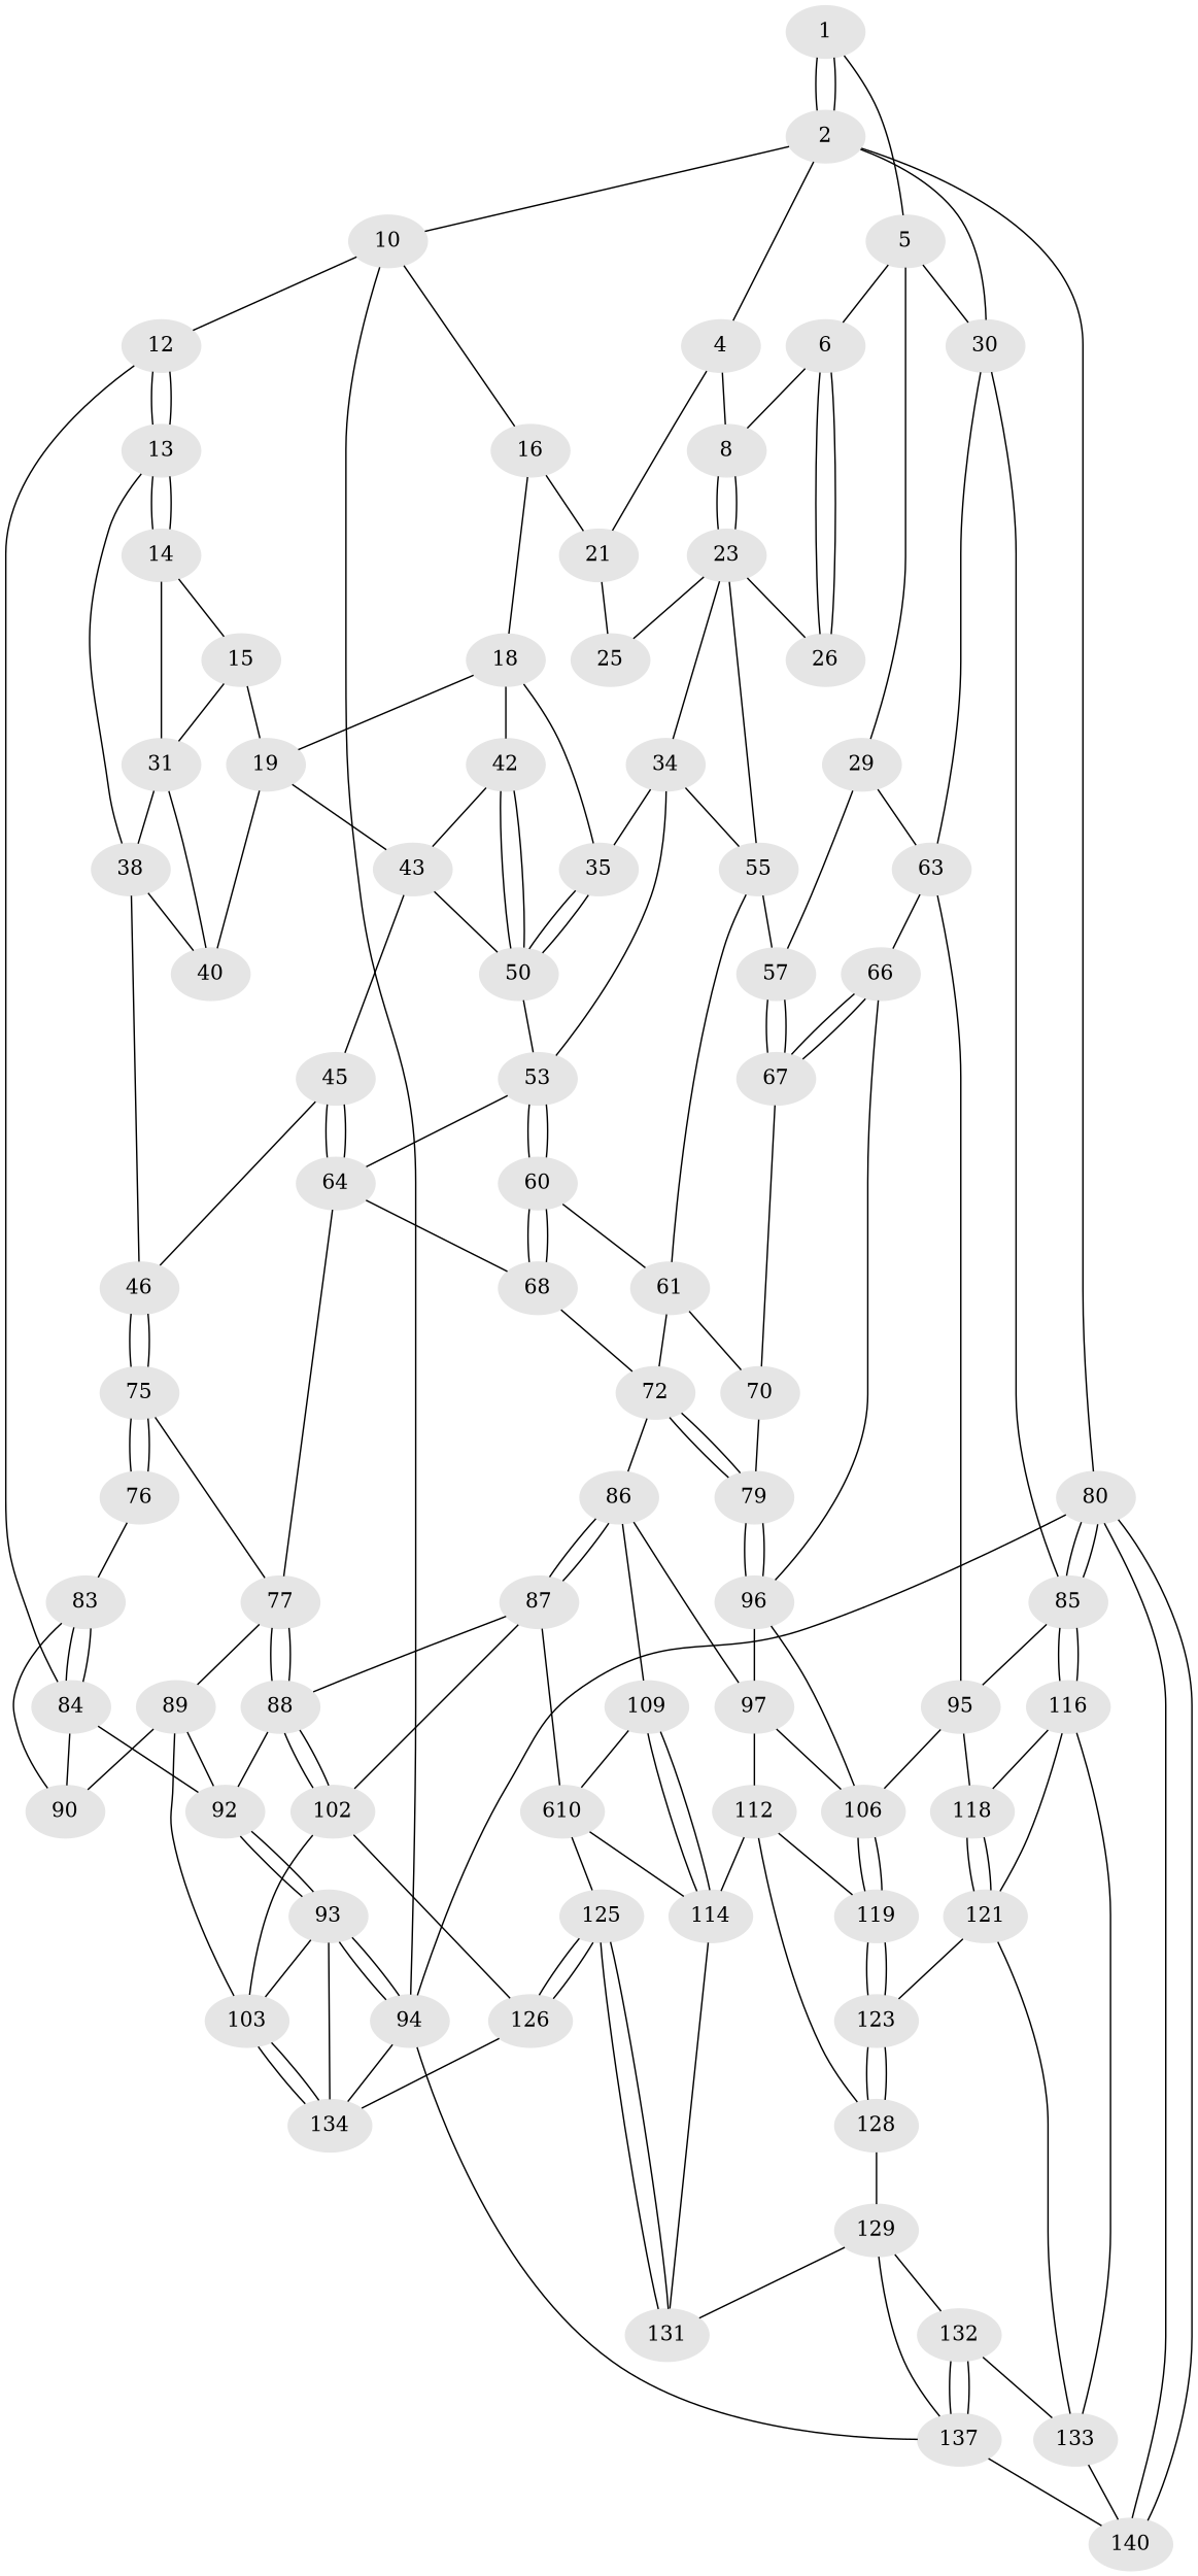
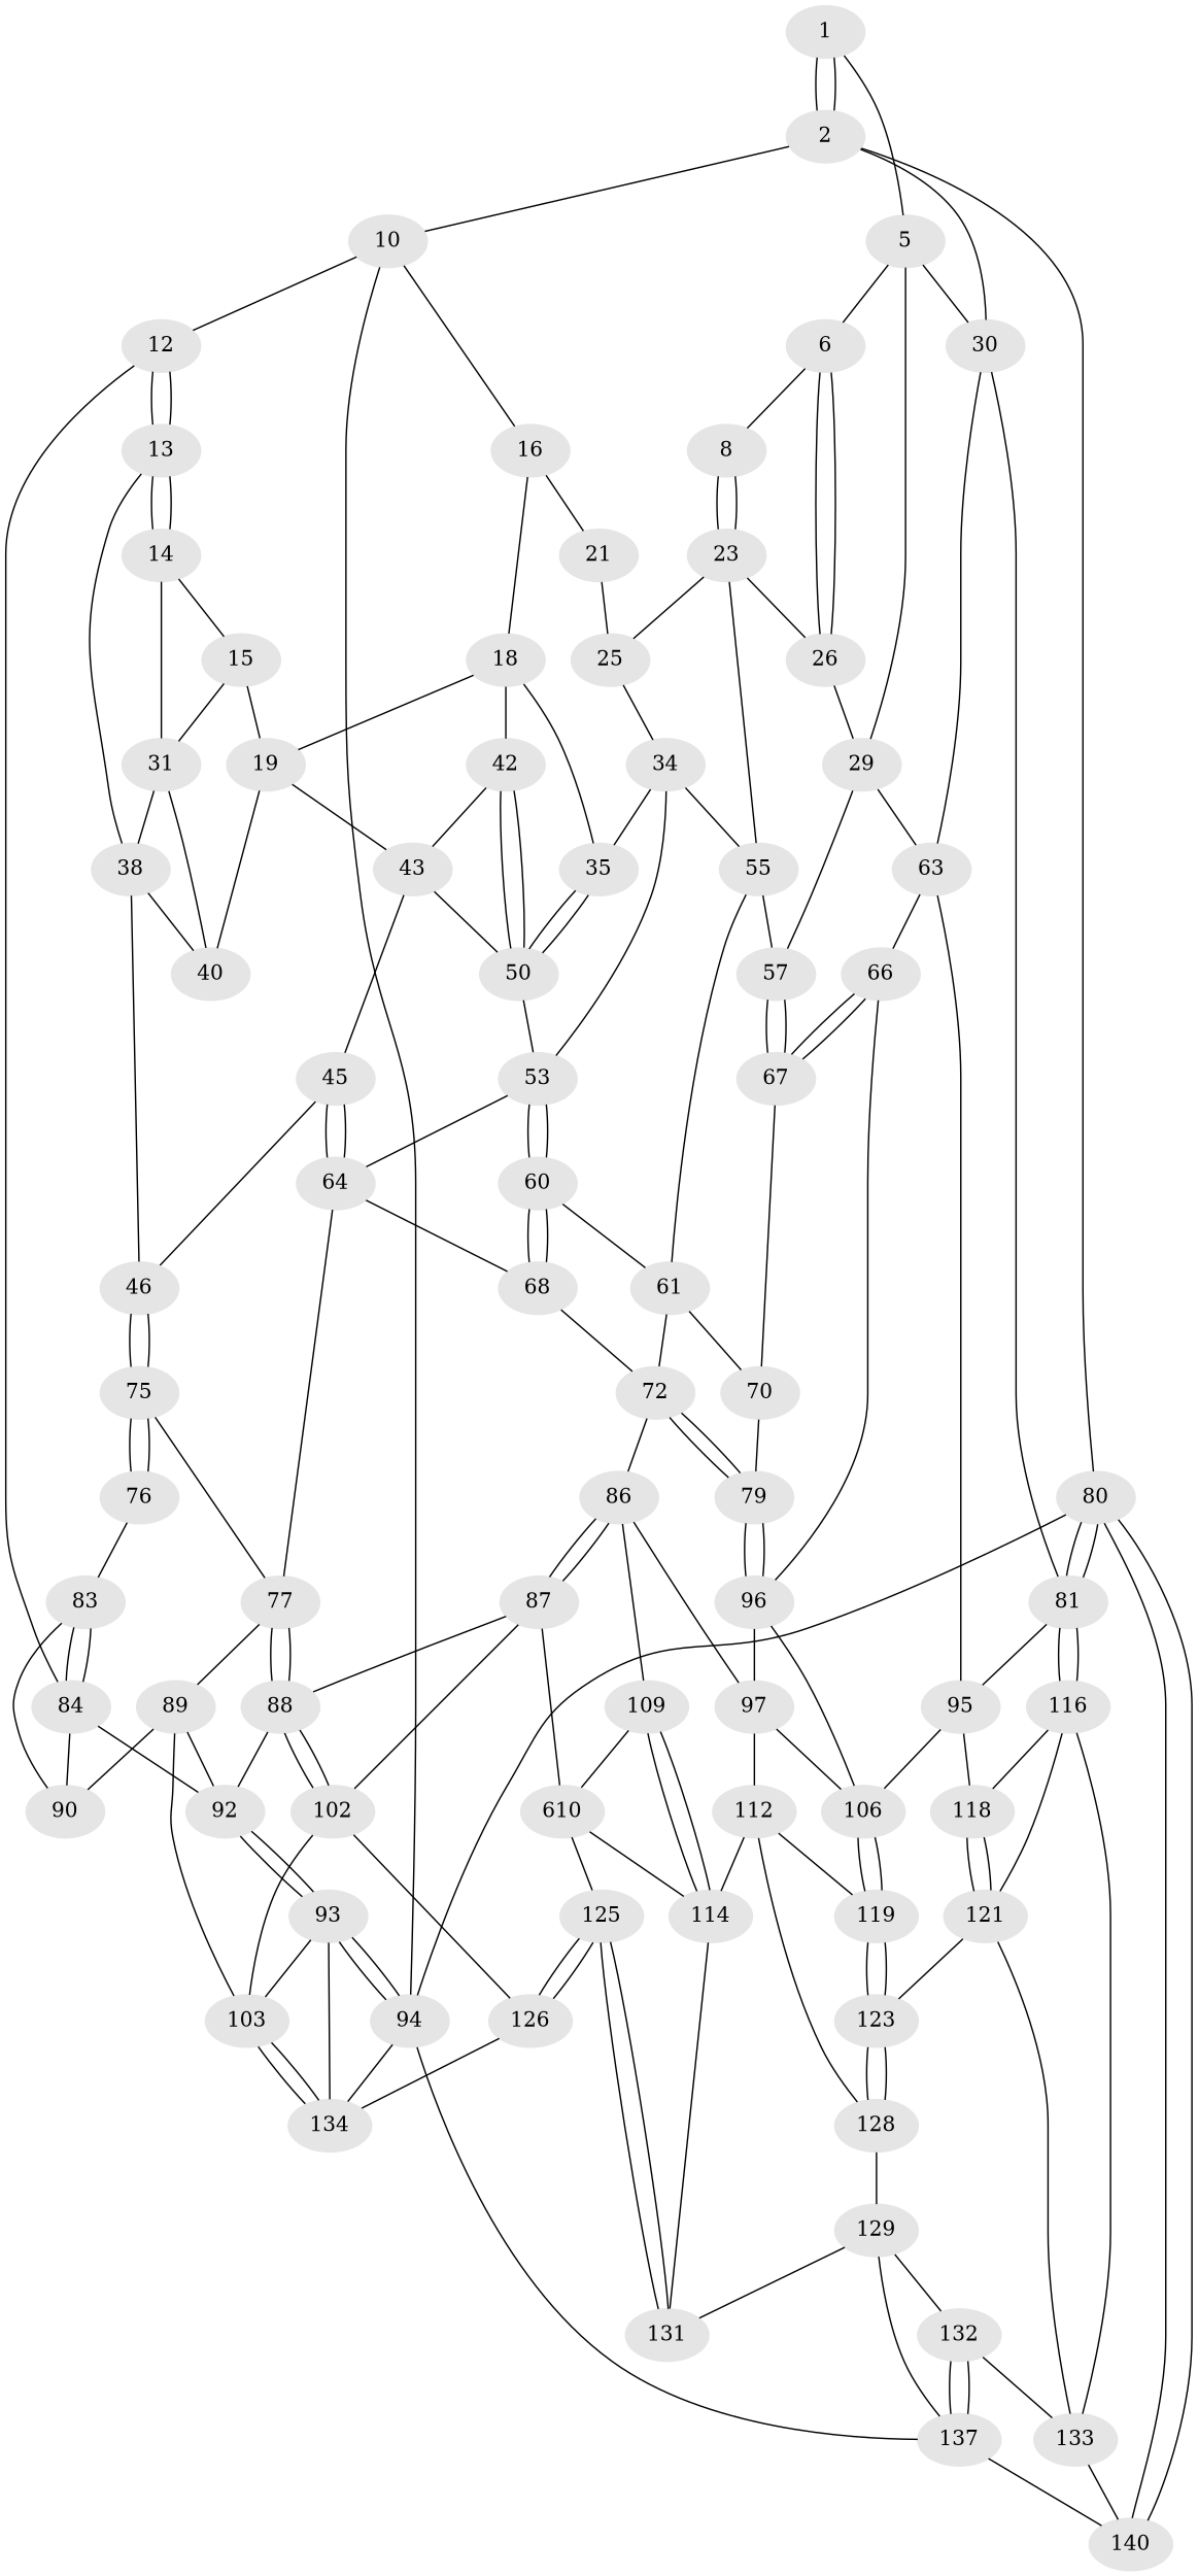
  graph {
    node [color=gray90 style=filled]
    2 [super="+3"]
    1
    5 [super="+28"]
-   4 [super="+9"]
    10 [super="+11"]
    30 [super="+62"]
    80
    6 [super="+7"]
    29 [super="+56"]
    8
    21 [super="+22"]
    12 [super="+49"]
    16 [super="+17"]
    94 [super="+139"]
    63 [super="+65"]
-   81 [super="+82" label=85]
+   81 [super="+82"]
    140
    23 [super="+24"]
    25
    26 [super="+27"]
    57 [super="+58"]
    55 [super="+59"]
    13 [super="+33"]
    84 [super="+85"]
    18 [super="+36"]
    134 [super="+135"]
    137 [super="+138"]
    14 [super="+32"]
    38 [super="+41"]
    90 [super="+91"]
    92 [super="+101"]
    15 [super="+20"]
    31 [super="+37"]
    40
    46 [super="+47"]
    19 [super="+39"]
    43 [super="+44"]
    35
    42
    50 [super="+51"]
    45
    34 [super="+52"]
    61 [super="+71"]
    53 [super="+54"]
    67
    66
    95 [super="+105"]
    116 [super="+117"]
    64 [super="+69"]
    60
    75
    68
    77 [super="+78"]
    76
    83
    70 [super="+74"]
    72 [super="+73"]
    79
    86 [super="+98"]
    96 [super="+99"]
    106 [super="+107"]
    118
    88
    89 [super="+100"]
    97 [super="+108"]
    87 [super="+111"]
    109
    102 [super="+115"]
    103 [super="+104"]
    121 [super="+122"]
    133 [super="+136"]
    93 [super="+120"]
    n73 [label=610 super="+124"]
    112 [super="+113"]
    114 [super="+127"]
    126
    125
    119
    128
    123
    131
    129 [super="+130"]
    132
-   2 -- 4
    2 -- 10
    2 -- 30
    2 -- 80
    1 -- 2
    1 -- 2
    1 -- 5
    5 -- 30
    5 -- 6
    5 -- 29
-   4 -- 8
-   4 -- 21
    10 -- 12
    10 -- 16
    10 -- 94
    30 -- 63
    30 -- 81
    80 -- 94
    80 -- 81
    80 -- 81
    80 -- 140
    80 -- 140
    6 -- 8
    6 -- 26 [weight=2]
    6 -- 26
    29 -- 63
    29 -- 57
    8 -- 23
    8 -- 23
    21 -- 25
    12 -- 13
    12 -- 13
    12 -- 84
    16 -- 21 [weight=2]
    16 -- 18
    94 -- 134
    94 -- 137
    63 -- 66
    63 -- 95
    81 -- 95
    81 -- 116
    81 -- 116
    23 -- 25
    23 -- 26
    23 -- 55
-   23 -- 34
+   25 -- 34
+   26 -- 29
    57 -- 67
    57 -- 67
    55 -- 57
    55 -- 61
    13 -- 14 [weight=2]
    13 -- 14
    13 -- 38
    84 -- 90
    84 -- 92
    18 -- 19
    18 -- 35
    18 -- 42
    137 -- 140
    14 -- 15
    14 -- 31
    38 -- 40
    38 -- 46
    92 -- 93
    92 -- 93
    15 -- 31
    15 -- 19
    31 -- 38
    31 -- 40
    46 -- 75
    46 -- 75
    19 -- 40
    19 -- 43
    43 -- 50
    43 -- 45
    35 -- 50
    35 -- 50
    42 -- 43
    42 -- 50
    42 -- 50
    50 -- 53
    45 -- 46
    45 -- 64
    45 -- 64
    34 -- 55
    34 -- 35
    34 -- 53
    61 -- 70
    61 -- 72
    53 -- 64
    53 -- 60
    53 -- 60
    67 -- 70
    66 -- 67
    66 -- 67
    66 -- 96
    95 -- 106
    95 -- 118
    116 -- 118
    116 -- 121
    116 -- 133
    64 -- 68
    64 -- 77
    60 -- 61
    60 -- 68
    60 -- 68
    75 -- 77
    75 -- 76
    75 -- 76
    68 -- 72
    77 -- 88
    77 -- 88
    77 -- 89
    76 -- 83
    83 -- 84
    83 -- 84
    83 -- 90
    70 -- 79
    72 -- 79
    72 -- 79
    72 -- 86
    79 -- 96
    79 -- 96
    86 -- 97
    86 -- 87
    86 -- 87
    86 -- 109
    96 -- 106
    96 -- 97
    106 -- 119
    106 -- 119
    118 -- 121
    118 -- 121
    88 -- 92
    88 -- 102
    88 -- 102
    89 -- 90
    89 -- 92
    89 -- 103
    97 -- 106
    97 -- 112
    87 -- 88
    87 -- 102
    87 -- n73
    109 -- n73
    109 -- 114
    109 -- 114
    102 -- 103
    102 -- 126
    103 -- 134
    103 -- 134
    121 -- 133
    121 -- 123
    133 -- 140
    93 -- 94
    93 -- 94
    93 -- 134
    93 -- 103
    n73 -- 114
    n73 -- 125
    112 -- 114
    112 -- 119
    112 -- 128
    114 -- 131
    126 -- 134
    125 -- 126
    125 -- 126
    125 -- 131
    125 -- 131
    119 -- 123
    119 -- 123
    128 -- 129
    123 -- 128
    123 -- 128
    129 -- 137
    129 -- 131
    129 -- 132
    132 -- 137
    132 -- 137
    132 -- 133
  }
